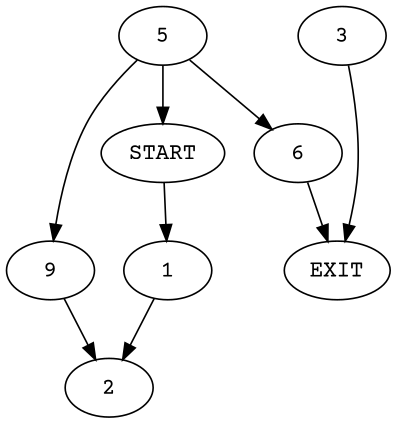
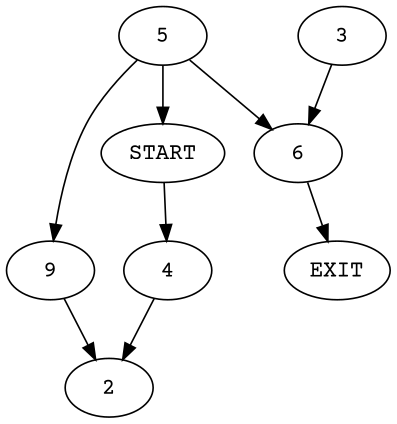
  digraph {
    fontname="Courier Prime"
    node [fontname="Courier Prime"]
    edge [fontname="Courier Prime"]
    n1 [label=START]
-   1
+   1 [label=4]
    2
    5
    6
    n6 [label=9]
    n7 [label=EXIT]
    3
    n1 -> 1
    1 -> 2
    5 -> n1
    5 -> 6
    5 -> n6
    6 -> n7
    n6 -> 2
-   3 -> n7
+   3 -> 6
  }
